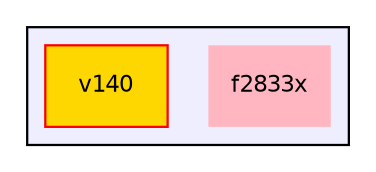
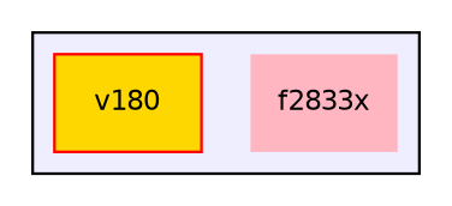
  digraph {
    compound=true
    node [fontname=Helvetica fontsize=10 style=filled]
    n1 [label=f2833x shape=plaintext fillcolor=lightpink]
-   n2 [color=red fillcolor=gold label=v140 shape=box]
+   n2 [color=red fillcolor=gold label=v180 shape=box]
    subgraph cluster_1 {
      bgcolor="#eeeeff"
      pencolor=black
      n1
      n2
    }
  }
